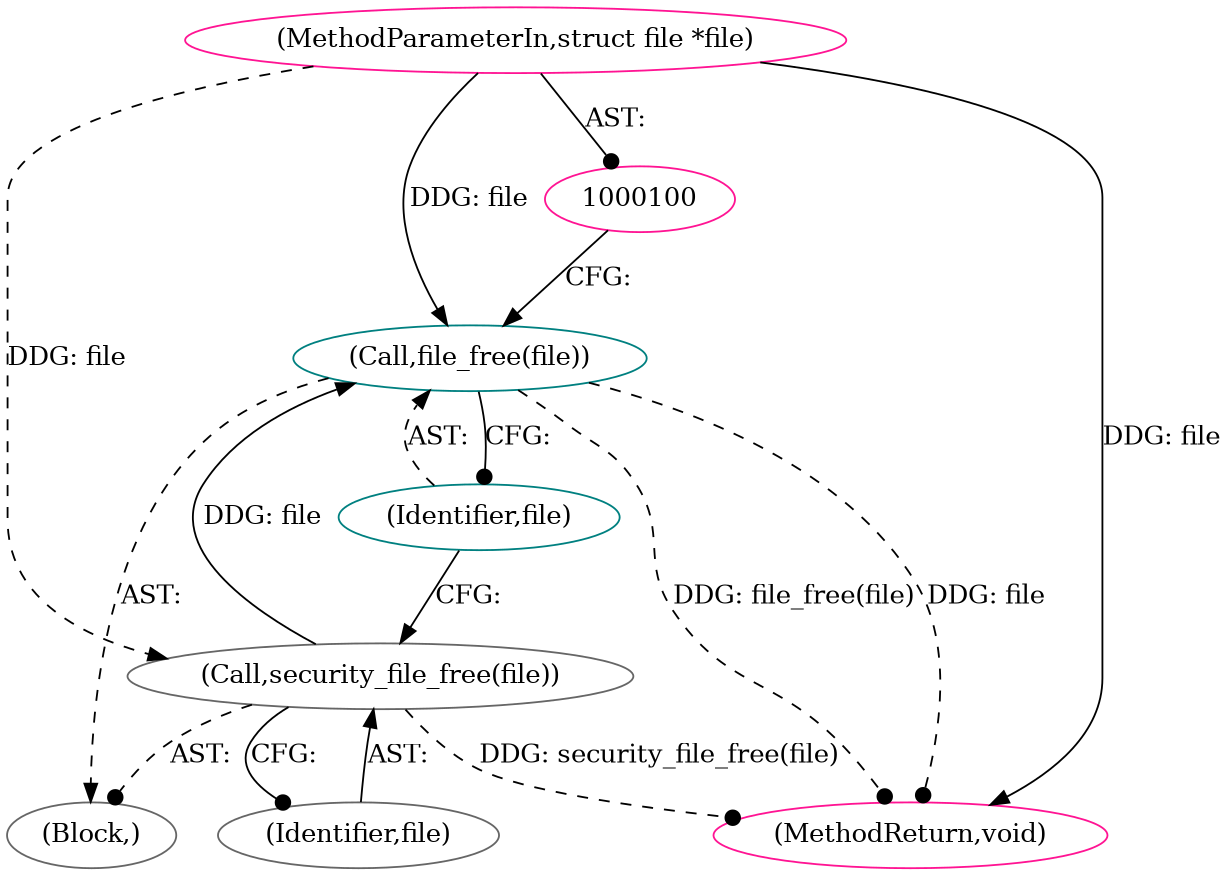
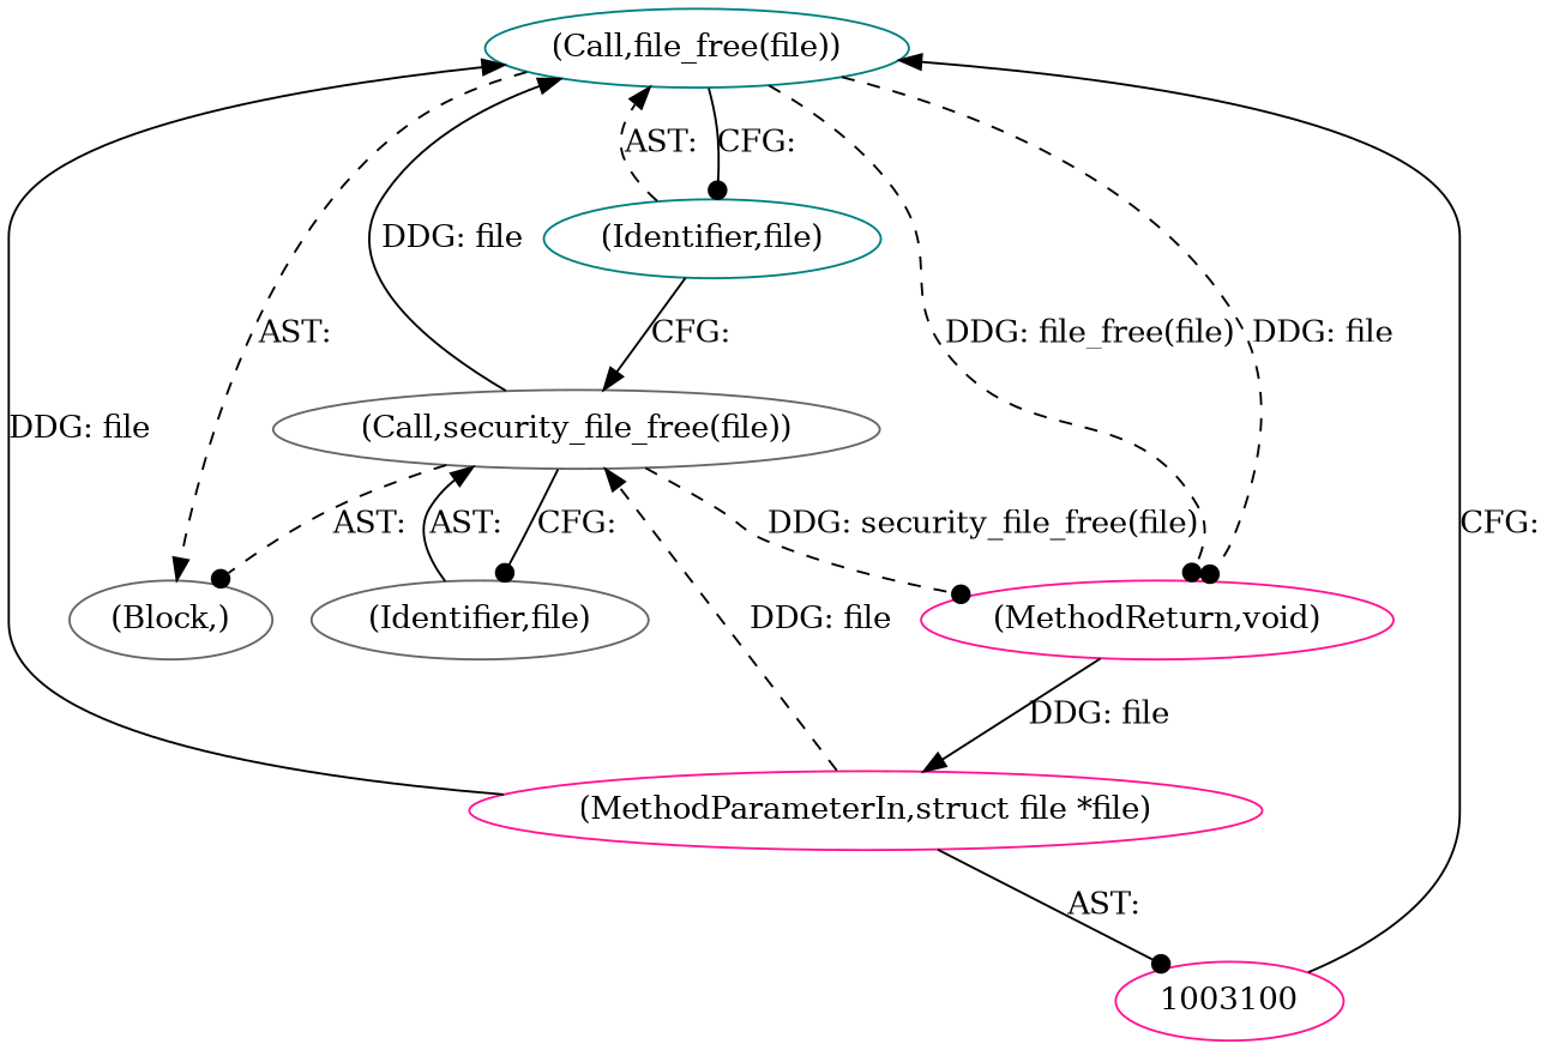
  digraph {
    node [color=gray40]
    edge [arrowhead=normal style=solid]
    n1 [color=teal label="(Call,file_free(file))"]
    n2 [label="(Block,)"]
    n3 [color=teal label="(Identifier,file)"]
    n4 [color=deeppink label="(MethodReturn,void)"]
    n5 [label="(Call,security_file_free(file))"]
    n6 [label="(Identifier,file)"]
    n7 [color=deeppink label="(MethodParameterIn,struct file *file)"]
-   1000100 [color=deeppink]
+   1000100 [color=deeppink label=1003100]
    n1 -> n2 [label="AST: " style=dashed]
    n1 -> n3 [arrowhead=dot label="CFG: "]
    n1 -> n4 [arrowhead=dot label="DDG: file_free(file)" style=dashed]
    n1 -> n4 [arrowhead=dot label="DDG: file" style=dashed]
    n3 -> n1 [label="AST: " style=dashed]
    n3 -> n5 [label="CFG: "]
    n5 -> n1 [label="DDG: file"]
    n5 -> n2 [arrowhead=dot label="AST: " style=dashed]
    n5 -> n4 [arrowhead=dot label="DDG: security_file_free(file)" style=dashed]
    n5 -> n6 [arrowhead=dot label="CFG: "]
    n6 -> n5 [label="AST: "]
    n7 -> n1 [label="DDG: file"]
-   n7 -> n4 [label="DDG: file"]
+   n4 -> n7 [label="DDG: file"]
    n7 -> n5 [label="DDG: file" style=dashed]
    n7 -> 1000100 [arrowhead=dot label="AST: "]
    1000100 -> n1 [label="CFG: "]
  }
